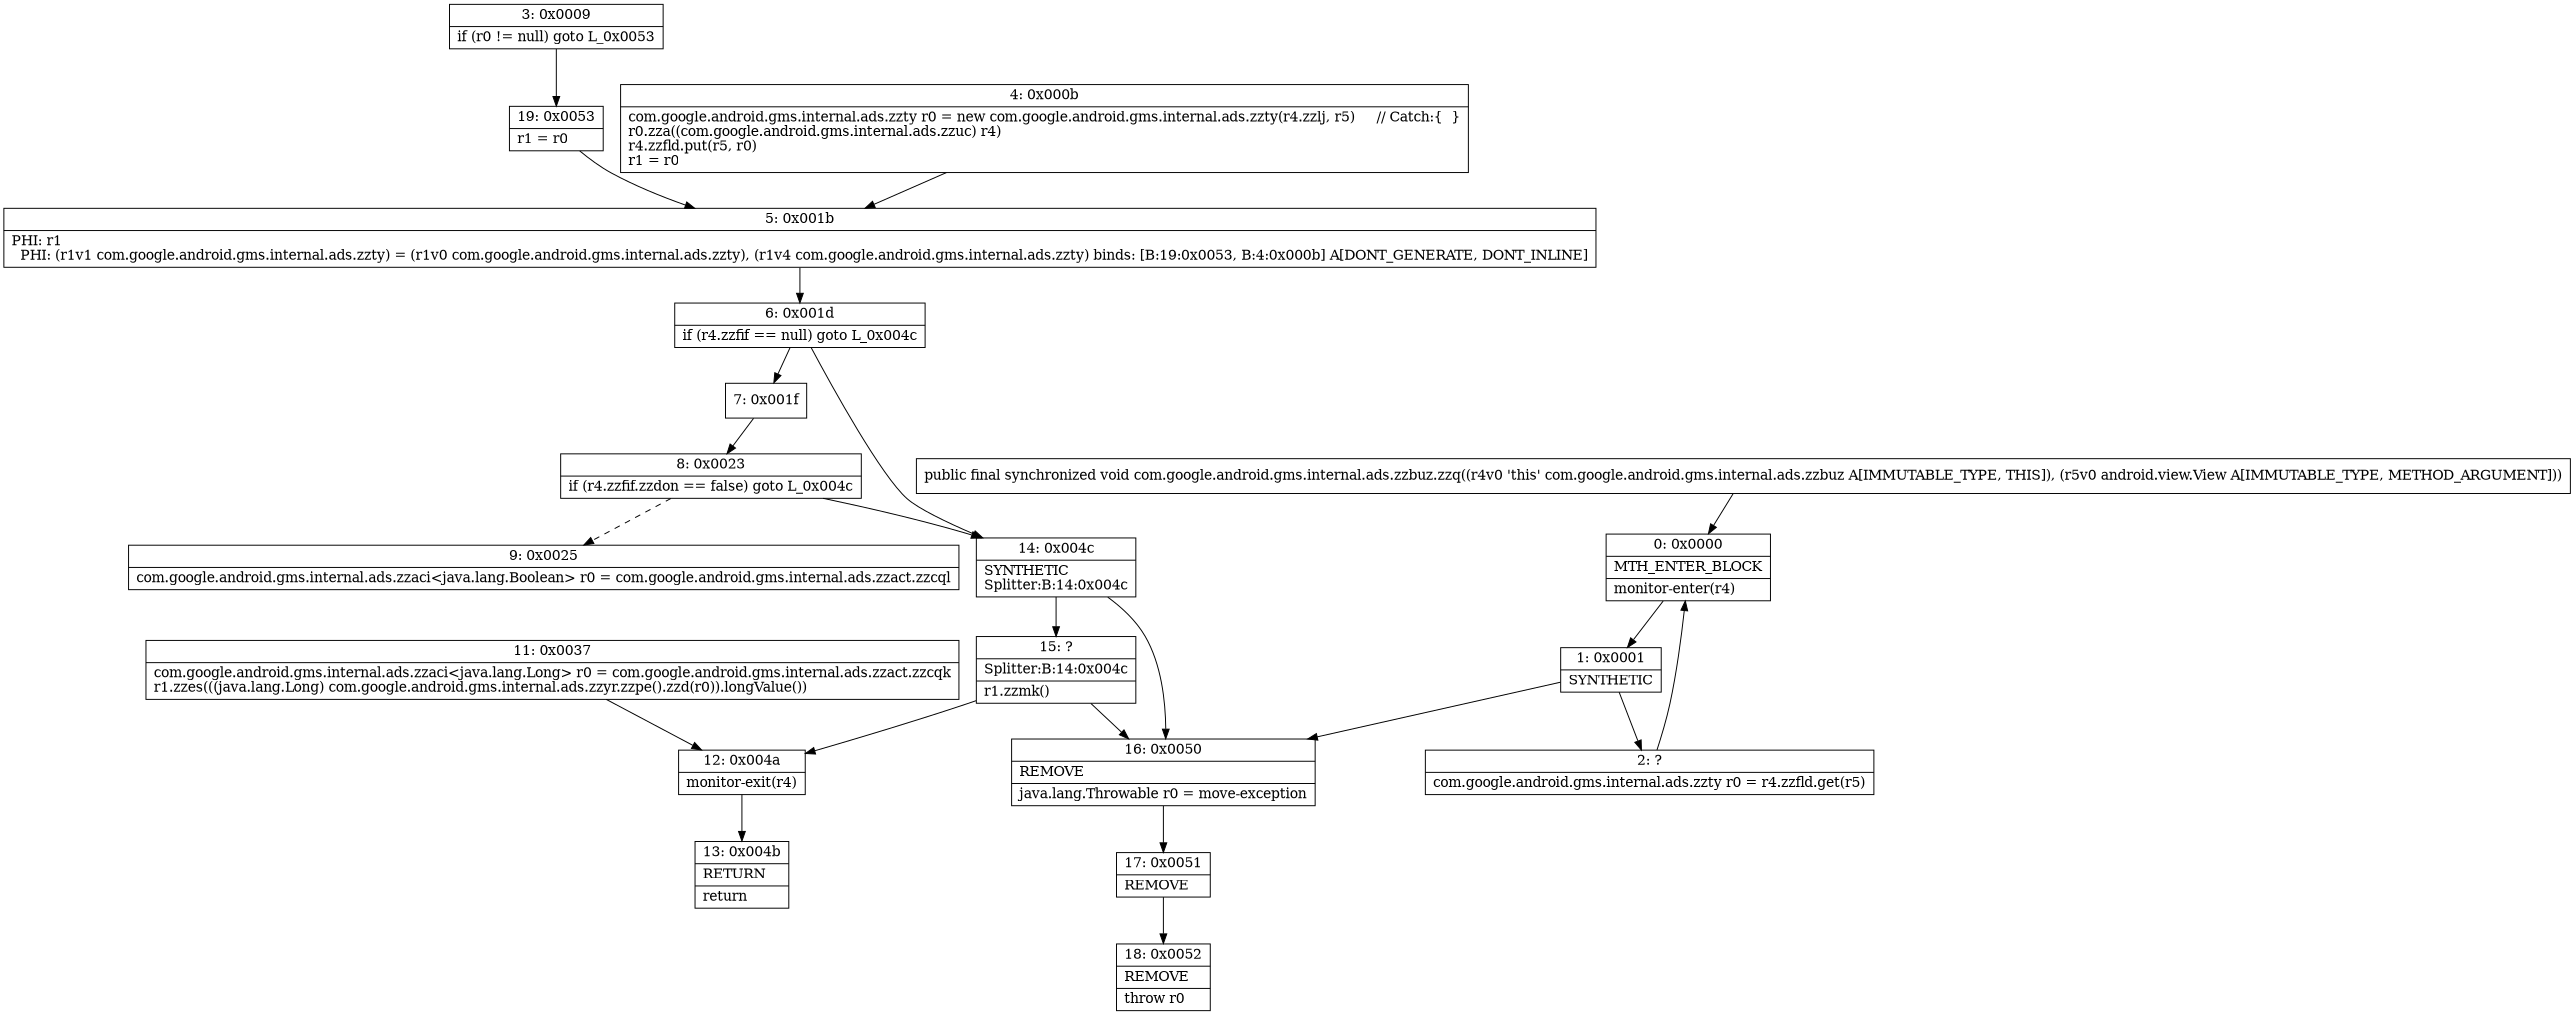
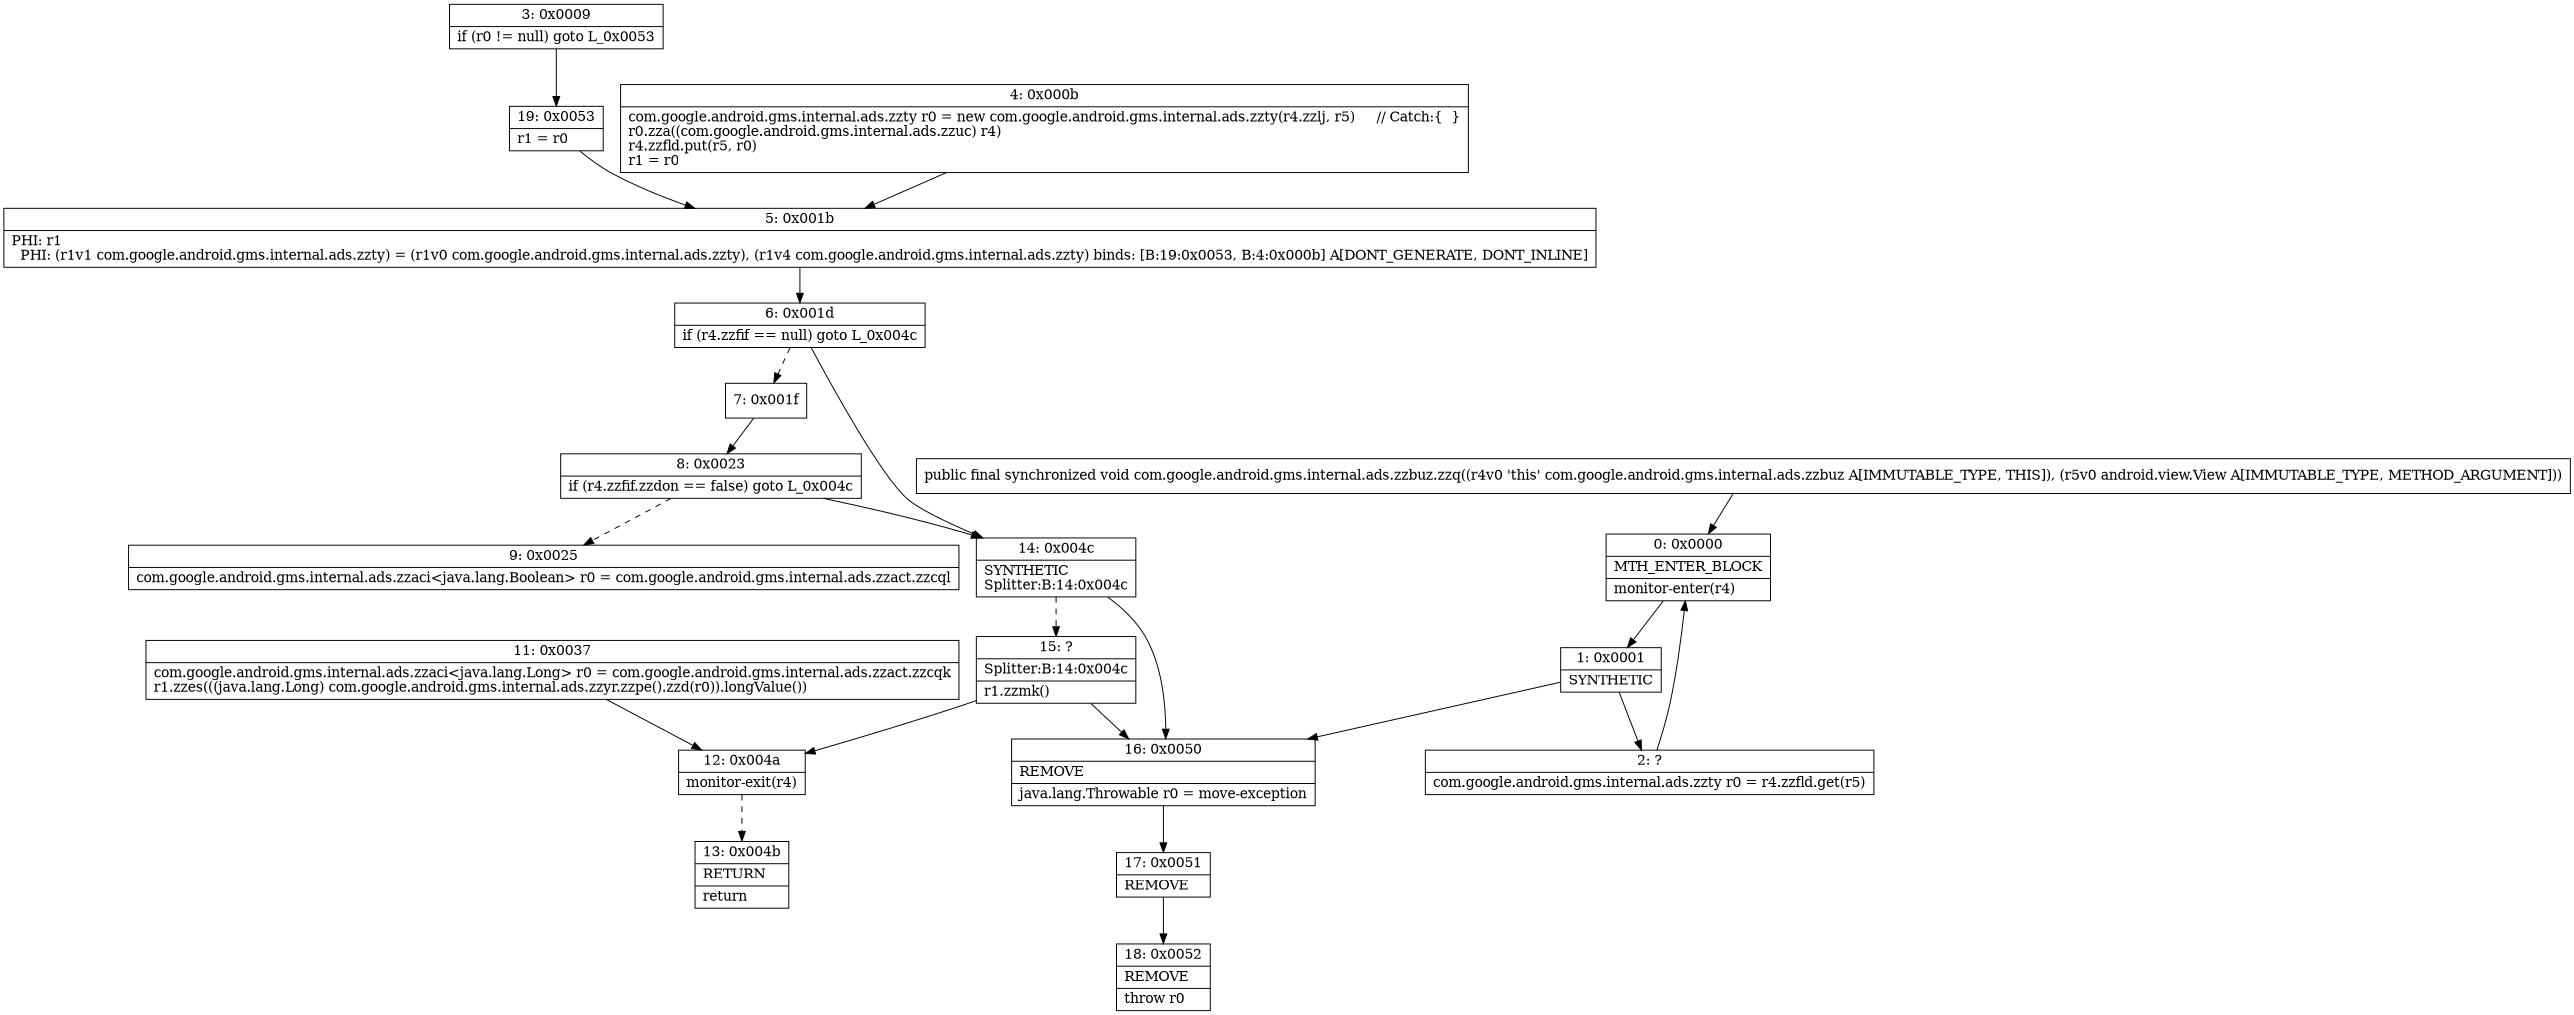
  digraph {
    node [shape=record]
    n1 [label="{0\:\ 0x0000|MTH_ENTER_BLOCK\l|monitor\-enter(r4)\l}"]
    n2 [label="{1\:\ 0x0001|SYNTHETIC\l}"]
    n3 [label="{2\:\ ?|com.google.android.gms.internal.ads.zzty r0 = r4.zzfld.get(r5)\l}"]
    n4 [label="{16\:\ 0x0050|REMOVE\l|java.lang.Throwable r0 = move\-exception\l}"]
    n5 [label="{17\:\ 0x0051|REMOVE\l}"]
    n6 [label="{3\:\ 0x0009|if (r0 != null) goto L_0x0053\l}"]
    n7 [label="{19\:\ 0x0053|r1 = r0\l}"]
    n8 [label="{4\:\ 0x000b|com.google.android.gms.internal.ads.zzty r0 = new com.google.android.gms.internal.ads.zzty(r4.zzlj, r5)     \/\/ Catch:\{  \}\lr0.zza((com.google.android.gms.internal.ads.zzuc) r4)\lr4.zzfld.put(r5, r0)\lr1 = r0\l}"]
    n9 [label="{5\:\ 0x001b|PHI: r1 \l  PHI: (r1v1 com.google.android.gms.internal.ads.zzty) = (r1v0 com.google.android.gms.internal.ads.zzty), (r1v4 com.google.android.gms.internal.ads.zzty) binds: [B:19:0x0053, B:4:0x000b] A[DONT_GENERATE, DONT_INLINE]\l}"]
    n10 [label="{6\:\ 0x001d|if (r4.zzfif == null) goto L_0x004c\l}"]
    n11 [label="{7\:\ 0x001f}"]
    n12 [label="{14\:\ 0x004c|SYNTHETIC\lSplitter:B:14:0x004c\l}"]
    n13 [label="{8\:\ 0x0023|if (r4.zzfif.zzdon == false) goto L_0x004c\l}"]
    n14 [label="{15\:\ ?|Splitter:B:14:0x004c\l|r1.zzmk()\l}"]
    n15 [label="{9\:\ 0x0025|com.google.android.gms.internal.ads.zzaci\<java.lang.Boolean\> r0 = com.google.android.gms.internal.ads.zzact.zzcql\l}"]
    n16 [label="{11\:\ 0x0037|com.google.android.gms.internal.ads.zzaci\<java.lang.Long\> r0 = com.google.android.gms.internal.ads.zzact.zzcqk\lr1.zzes(((java.lang.Long) com.google.android.gms.internal.ads.zzyr.zzpe().zzd(r0)).longValue())\l}"]
    n17 [label="{12\:\ 0x004a|monitor\-exit(r4)\l}"]
    n18 [label="{13\:\ 0x004b|RETURN\l|return\l}"]
    n19 [label="{18\:\ 0x0052|REMOVE\l|throw r0\l}"]
    n20 [label="{public final synchronized void com.google.android.gms.internal.ads.zzbuz.zzq((r4v0 'this' com.google.android.gms.internal.ads.zzbuz A[IMMUTABLE_TYPE, THIS]), (r5v0 android.view.View A[IMMUTABLE_TYPE, METHOD_ARGUMENT])) }"]
    n1 -> n2
    n2 -> n3
    n2 -> n4
    n3 -> n1
    n4 -> n5
    n5 -> n19
    n6 -> n7
    n7 -> n9
    n8 -> n9
    n9 -> n10
-   n10 -> n11 [style=solid]
+   n10 -> n11 [style=dashed]
    n10 -> n12
    n11 -> n13
    n12 -> n4
-   n12 -> n14
+   n12 -> n14 [style=dashed]
    n13 -> n12
    n13 -> n15 [style=dashed]
    n14 -> n4
    n14 -> n17
    n16 -> n17
-   n17 -> n18
+   n17 -> n18 [style=dashed]
    n20 -> n1
  }
